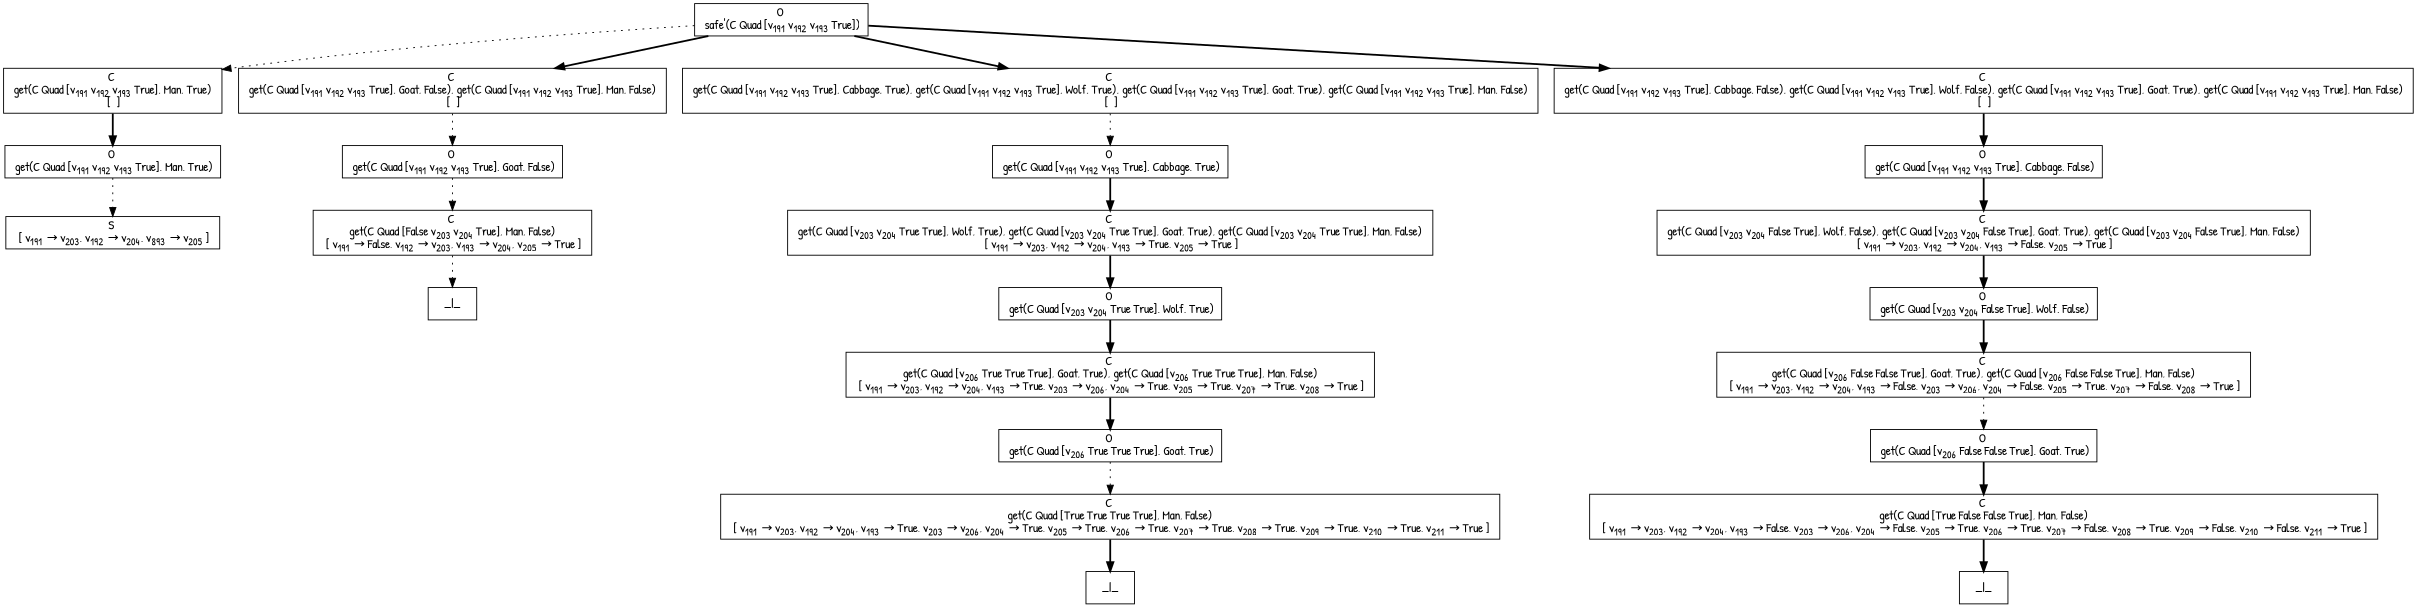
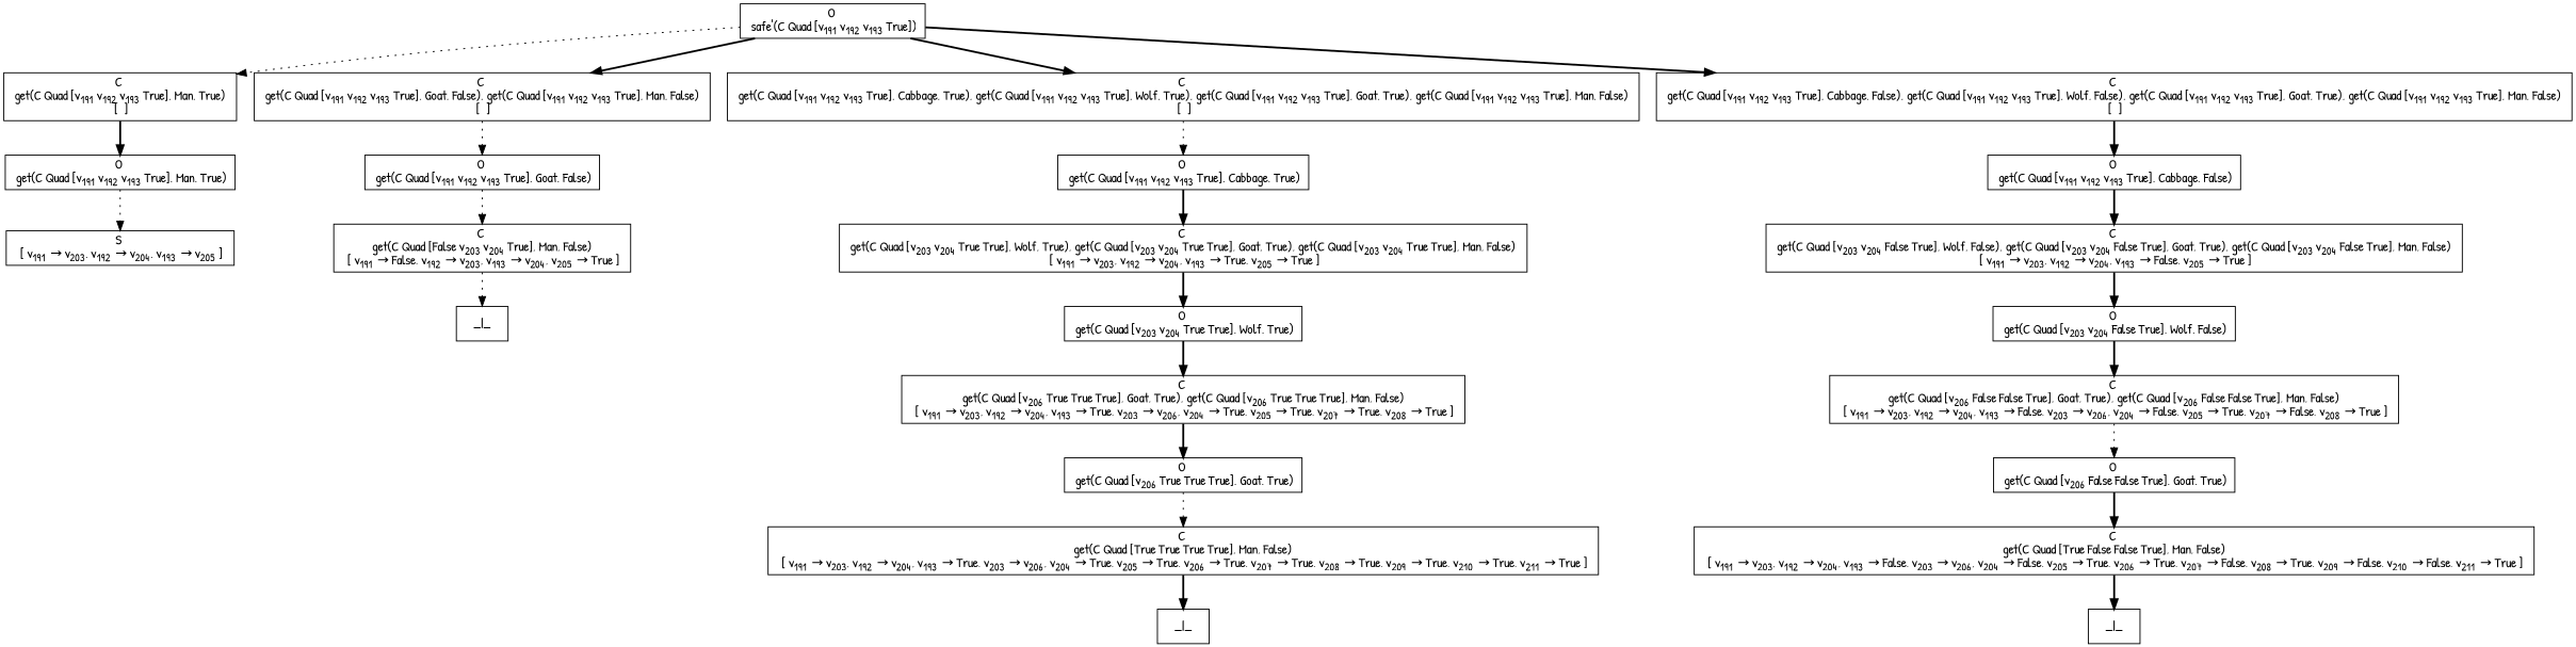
  digraph {
    rankdir=TB
    fontname="Patrick Hand"
    node [fillcolor=white shape=box style=filled fontname="Patrick Hand"]
    edge [style=bold fontname="Patrick Hand"]
    n1 [label=<O <BR/> safe'(C Quad [v<SUB>191</SUB> v<SUB>192</SUB> v<SUB>193</SUB> True])>]
    n2 [label=<C <BR/> get(C Quad [v<SUB>191</SUB> v<SUB>192</SUB> v<SUB>193</SUB> True], Man, True) <BR/>  [  ] >]
    n3 [label=<C <BR/> get(C Quad [v<SUB>191</SUB> v<SUB>192</SUB> v<SUB>193</SUB> True], Goat, False), get(C Quad [v<SUB>191</SUB> v<SUB>192</SUB> v<SUB>193</SUB> True], Man, False) <BR/>  [  ] >]
    n4 [label=<C <BR/> get(C Quad [v<SUB>191</SUB> v<SUB>192</SUB> v<SUB>193</SUB> True], Cabbage, True), get(C Quad [v<SUB>191</SUB> v<SUB>192</SUB> v<SUB>193</SUB> True], Wolf, True), get(C Quad [v<SUB>191</SUB> v<SUB>192</SUB> v<SUB>193</SUB> True], Goat, True), get(C Quad [v<SUB>191</SUB> v<SUB>192</SUB> v<SUB>193</SUB> True], Man, False) <BR/>  [  ] >]
    n5 [label=<C <BR/> get(C Quad [v<SUB>191</SUB> v<SUB>192</SUB> v<SUB>193</SUB> True], Cabbage, False), get(C Quad [v<SUB>191</SUB> v<SUB>192</SUB> v<SUB>193</SUB> True], Wolf, False), get(C Quad [v<SUB>191</SUB> v<SUB>192</SUB> v<SUB>193</SUB> True], Goat, True), get(C Quad [v<SUB>191</SUB> v<SUB>192</SUB> v<SUB>193</SUB> True], Man, False) <BR/>  [  ] >]
    n6 [label=<O <BR/> get(C Quad [v<SUB>191</SUB> v<SUB>192</SUB> v<SUB>193</SUB> True], Man, True)>]
    n7 [label=<O <BR/> get(C Quad [v<SUB>191</SUB> v<SUB>192</SUB> v<SUB>193</SUB> True], Goat, False)>]
    n8 [label=<O <BR/> get(C Quad [v<SUB>191</SUB> v<SUB>192</SUB> v<SUB>193</SUB> True], Cabbage, True)>]
    n9 [label=<O <BR/> get(C Quad [v<SUB>191</SUB> v<SUB>192</SUB> v<SUB>193</SUB> True], Cabbage, False)>]
-   n10 [label=<S <BR/>  [ v<SUB>191</SUB> &rarr; v<SUB>203</SUB>, v<SUB>192</SUB> &rarr; v<SUB>204</SUB>, v<SUB>893</SUB> &rarr; v<SUB>205</SUB> ] >]
+   n10 [label=<S <BR/>  [ v<SUB>191</SUB> &rarr; v<SUB>203</SUB>, v<SUB>192</SUB> &rarr; v<SUB>204</SUB>, v<SUB>193</SUB> &rarr; v<SUB>205</SUB> ] >]
    n11 [label=<C <BR/> get(C Quad [False v<SUB>203</SUB> v<SUB>204</SUB> True], Man, False) <BR/>  [ v<SUB>191</SUB> &rarr; False, v<SUB>192</SUB> &rarr; v<SUB>203</SUB>, v<SUB>193</SUB> &rarr; v<SUB>204</SUB>, v<SUB>205</SUB> &rarr; True ] >]
    n12 [label=<_|_>]
    n13 [label=<C <BR/> get(C Quad [v<SUB>203</SUB> v<SUB>204</SUB> True True], Wolf, True), get(C Quad [v<SUB>203</SUB> v<SUB>204</SUB> True True], Goat, True), get(C Quad [v<SUB>203</SUB> v<SUB>204</SUB> True True], Man, False) <BR/>  [ v<SUB>191</SUB> &rarr; v<SUB>203</SUB>, v<SUB>192</SUB> &rarr; v<SUB>204</SUB>, v<SUB>193</SUB> &rarr; True, v<SUB>205</SUB> &rarr; True ] >]
    n14 [label=<O <BR/> get(C Quad [v<SUB>203</SUB> v<SUB>204</SUB> True True], Wolf, True)>]
    n15 [label=<C <BR/> get(C Quad [v<SUB>206</SUB> True True True], Goat, True), get(C Quad [v<SUB>206</SUB> True True True], Man, False) <BR/>  [ v<SUB>191</SUB> &rarr; v<SUB>203</SUB>, v<SUB>192</SUB> &rarr; v<SUB>204</SUB>, v<SUB>193</SUB> &rarr; True, v<SUB>203</SUB> &rarr; v<SUB>206</SUB>, v<SUB>204</SUB> &rarr; True, v<SUB>205</SUB> &rarr; True, v<SUB>207</SUB> &rarr; True, v<SUB>208</SUB> &rarr; True ] >]
    n16 [label=<O <BR/> get(C Quad [v<SUB>206</SUB> True True True], Goat, True)>]
    n17 [label=<C <BR/> get(C Quad [True True True True], Man, False) <BR/>  [ v<SUB>191</SUB> &rarr; v<SUB>203</SUB>, v<SUB>192</SUB> &rarr; v<SUB>204</SUB>, v<SUB>193</SUB> &rarr; True, v<SUB>203</SUB> &rarr; v<SUB>206</SUB>, v<SUB>204</SUB> &rarr; True, v<SUB>205</SUB> &rarr; True, v<SUB>206</SUB> &rarr; True, v<SUB>207</SUB> &rarr; True, v<SUB>208</SUB> &rarr; True, v<SUB>209</SUB> &rarr; True, v<SUB>210</SUB> &rarr; True, v<SUB>211</SUB> &rarr; True ] >]
    n18 [label=<_|_>]
    n19 [label=<C <BR/> get(C Quad [v<SUB>203</SUB> v<SUB>204</SUB> False True], Wolf, False), get(C Quad [v<SUB>203</SUB> v<SUB>204</SUB> False True], Goat, True), get(C Quad [v<SUB>203</SUB> v<SUB>204</SUB> False True], Man, False) <BR/>  [ v<SUB>191</SUB> &rarr; v<SUB>203</SUB>, v<SUB>192</SUB> &rarr; v<SUB>204</SUB>, v<SUB>193</SUB> &rarr; False, v<SUB>205</SUB> &rarr; True ] >]
    n20 [label=<O <BR/> get(C Quad [v<SUB>203</SUB> v<SUB>204</SUB> False True], Wolf, False)>]
    n21 [label=<C <BR/> get(C Quad [v<SUB>206</SUB> False False True], Goat, True), get(C Quad [v<SUB>206</SUB> False False True], Man, False) <BR/>  [ v<SUB>191</SUB> &rarr; v<SUB>203</SUB>, v<SUB>192</SUB> &rarr; v<SUB>204</SUB>, v<SUB>193</SUB> &rarr; False, v<SUB>203</SUB> &rarr; v<SUB>206</SUB>, v<SUB>204</SUB> &rarr; False, v<SUB>205</SUB> &rarr; True, v<SUB>207</SUB> &rarr; False, v<SUB>208</SUB> &rarr; True ] >]
    n22 [label=<O <BR/> get(C Quad [v<SUB>206</SUB> False False True], Goat, True)>]
    n23 [label=<C <BR/> get(C Quad [True False False True], Man, False) <BR/>  [ v<SUB>191</SUB> &rarr; v<SUB>203</SUB>, v<SUB>192</SUB> &rarr; v<SUB>204</SUB>, v<SUB>193</SUB> &rarr; False, v<SUB>203</SUB> &rarr; v<SUB>206</SUB>, v<SUB>204</SUB> &rarr; False, v<SUB>205</SUB> &rarr; True, v<SUB>206</SUB> &rarr; True, v<SUB>207</SUB> &rarr; False, v<SUB>208</SUB> &rarr; True, v<SUB>209</SUB> &rarr; False, v<SUB>210</SUB> &rarr; False, v<SUB>211</SUB> &rarr; True ] >]
    n24 [label=<_|_>]
    n1 -> n2 [style=dotted]
    n1 -> n3
    n1 -> n4
    n1 -> n5
    n2 -> n6
    n3 -> n7 [style=dotted]
    n4 -> n8 [style=dotted]
    n5 -> n9
    n6 -> n10 [style=dotted]
    n7 -> n11 [style=dotted]
    n8 -> n13
    n9 -> n19
    n11 -> n12 [style=dotted]
    n13 -> n14
    n14 -> n15
    n15 -> n16
    n16 -> n17 [style=dotted]
    n17 -> n18
    n19 -> n20
    n20 -> n21
    n21 -> n22 [style=dotted]
    n22 -> n23
    n23 -> n24
  }
